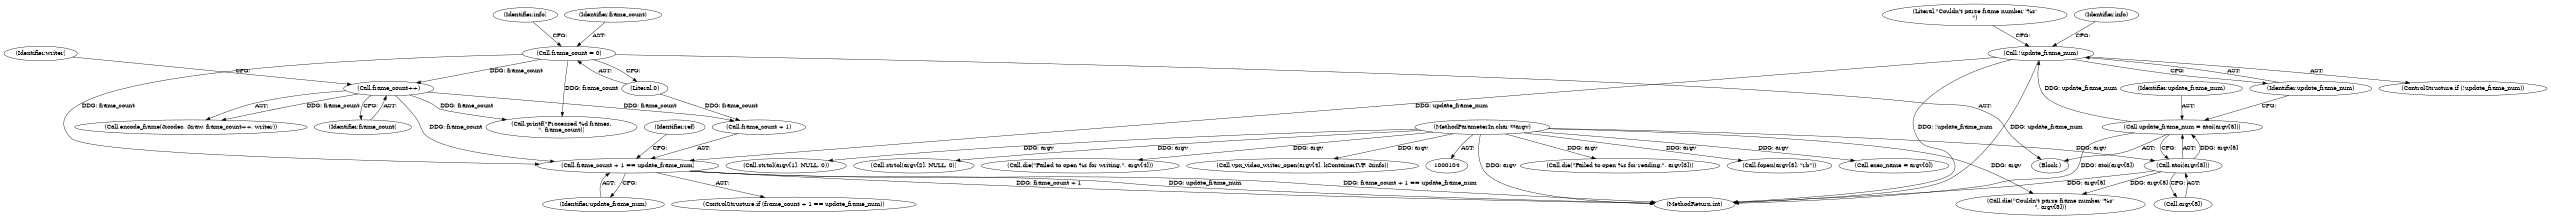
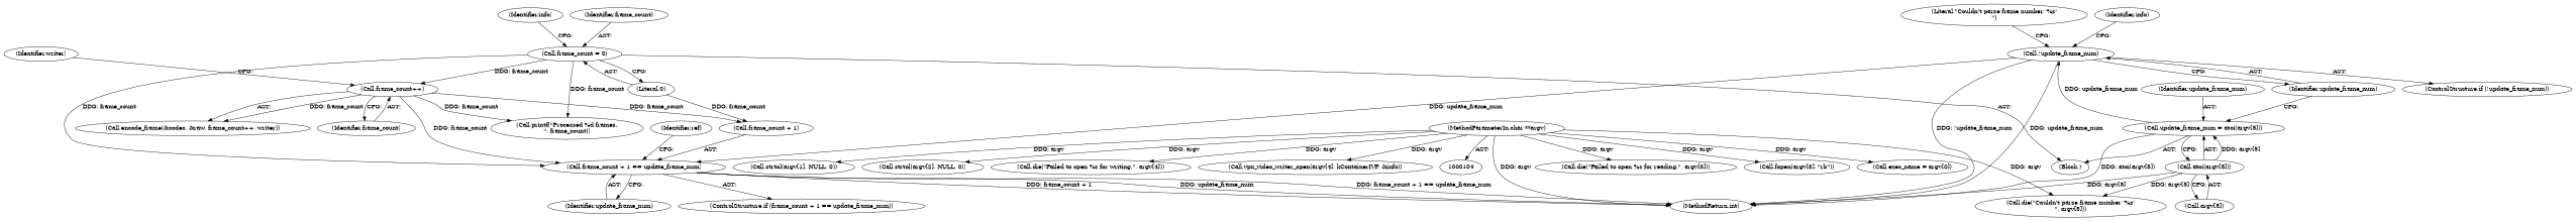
  digraph {
    n1 [label="(Call,frame_count + 1 == update_frame_num)"]
    n2 [label="(MethodReturn,int)"]
    n3 [label="(Identifier,update_frame_num)"]
    n4 [label="(ControlStructure,if (frame_count + 1 == update_frame_num))"]
    n5 [label="(Call,frame_count++)"]
    n6 [label="(Call,encode_frame(&codec, &raw, frame_count++, writer))"]
    n7 [label="(Identifier,frame_count)"]
    n8 [label="(Call,printf(\"Processed %d frames.\n\", frame_count))"]
    n9 [label="(Call,frame_count + 1)"]
    n10 [label="(Call,frame_count = 0)"]
    n11 [label="(Literal,0)"]
    n12 [label="(Block,)"]
    n13 [label="(Call,!update_frame_num)"]
    n14 [label="(Identifier,update_frame_num)"]
    n15 [label="(ControlStructure,if (!update_frame_num))"]
    n16 [label="(Call,update_frame_num = atoi(argv[5]))"]
    n17 [label="(Call,atoi(argv[5]))"]
    n18 [label="(Call,die(\"Couldn't parse frame number '%s'\n\", argv[5]))"]
    n19 [label="(Call,argv[5])"]
    n20 [label="(MethodParameterIn,char **argv)"]
    n21 [label="(Call,die(\"Failed to open %s for reading.\", argv[3]))"]
    n22 [label="(Call,fopen(argv[3], \"rb\"))"]
    n23 [label="(Call,exec_name = argv[0])"]
    n24 [label="(Call,strtol(argv[1], NULL, 0))"]
    n25 [label="(Call,strtol(argv[2], NULL, 0))"]
    n26 [label="(Call,die(\"Failed to open %s for writing.\", argv[4]))"]
    n27 [label="(Call,vpx_video_writer_open(argv[4], kContainerIVF, &info))"]
    1000104
    n29 [label="(Identifier,info)"]
    n30 [label="(Literal,\"Couldn't parse frame number '%s'\n\")"]
    n31 [label="(Identifier,info)"]
    n32 [label="(Identifier,frame_count)"]
    n33 [label="(Identifier,ref)"]
    n34 [label="(Identifier,update_frame_num)"]
    n35 [label="(Identifier,writer)"]
    n1 -> n2 [label="DDG: frame_count + 1 == update_frame_num"]
    n1 -> n2 [label="DDG: frame_count + 1"]
    n1 -> n2 [label="DDG: update_frame_num"]
    n1 -> n3 [label="CFG: "]
    n1 -> n4 [label="AST: "]
    n3 -> n1 [label="AST: "]
    n5 -> n1 [label="DDG: frame_count"]
    n5 -> n6 [label="AST: "]
    n5 -> n6 [label="DDG: frame_count"]
    n5 -> n7 [label="CFG: "]
    n5 -> n8 [label="DDG: frame_count"]
    n5 -> n9 [label="DDG: frame_count"]
    n7 -> n5 [label="AST: "]
    n9 -> n1 [label="AST: "]
    n10 -> n1 [label="DDG: frame_count"]
    n10 -> n5 [label="DDG: frame_count"]
    n10 -> n8 [label="DDG: frame_count"]
    n10 -> n11 [label="CFG: "]
    n10 -> n12 [label="AST: "]
    n11 -> n9 [label="DDG: frame_count"]
    n11 -> n10 [label="AST: "]
    n13 -> n1 [label="DDG: update_frame_num"]
    n13 -> n2 [label="DDG: !update_frame_num"]
    n13 -> n2 [label="DDG: update_frame_num"]
    n13 -> n14 [label="CFG: "]
    n13 -> n15 [label="AST: "]
    n14 -> n13 [label="AST: "]
    n14 -> n16 [label="CFG: "]
    n16 -> n2 [label="DDG: atoi(argv[5])"]
    n16 -> n12 [label="AST: "]
    n16 -> n13 [label="DDG: update_frame_num"]
    n16 -> n17 [label="CFG: "]
    n17 -> n2 [label="DDG: argv[5]"]
    n17 -> n16 [label="AST: "]
    n17 -> n16 [label="DDG: argv[5]"]
    n17 -> n18 [label="DDG: argv[5]"]
    n17 -> n19 [label="CFG: "]
    n19 -> n17 [label="AST: "]
    n20 -> n2 [label="DDG: argv"]
-   n20 -> n17 [label="DDG: argv"]
    n20 -> n18 [label="DDG: argv"]
    n20 -> n21 [label="DDG: argv"]
    n20 -> n22 [label="DDG: argv"]
    n20 -> n23 [label="DDG: argv"]
    n20 -> n24 [label="DDG: argv"]
    n20 -> n25 [label="DDG: argv"]
    n20 -> n26 [label="DDG: argv"]
    n20 -> n27 [label="DDG: argv"]
    n20 -> 1000104 [label="AST: "]
    n29 -> n10 [label="CFG: "]
    n30 -> n13 [label="CFG: "]
    n31 -> n13 [label="CFG: "]
    n32 -> n10 [label="AST: "]
    n33 -> n1 [label="CFG: "]
    n34 -> n16 [label="AST: "]
    n35 -> n5 [label="CFG: "]
  }
